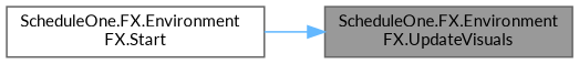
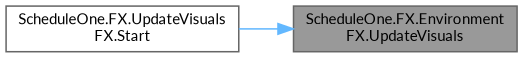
  digraph {
    rankdir=RL
    fontname=Lato
    node [fontname=Lato fontsize=10 shape=box style=filled]
    n1 [color=gray40 fillcolor=grey60 fontcolor=black height=0.2 label="ScheduleOne.FX.Environment\lFX.UpdateVisuals" width=0.4]
-   n2 [color=grey40 fillcolor=white height=0.2 label="ScheduleOne.FX.Environment\lFX.Start" width=0.4]
+   n2 [color=grey40 fillcolor=white height=0.2 label="ScheduleOne.FX.UpdateVisuals\lFX.Start" width=0.4]
    n1 -> n2 [color=steelblue1 dir=back fontname=Lato fontsize=10 labelfontname=Helvetica labelfontsize=10 style=solid]
  }
